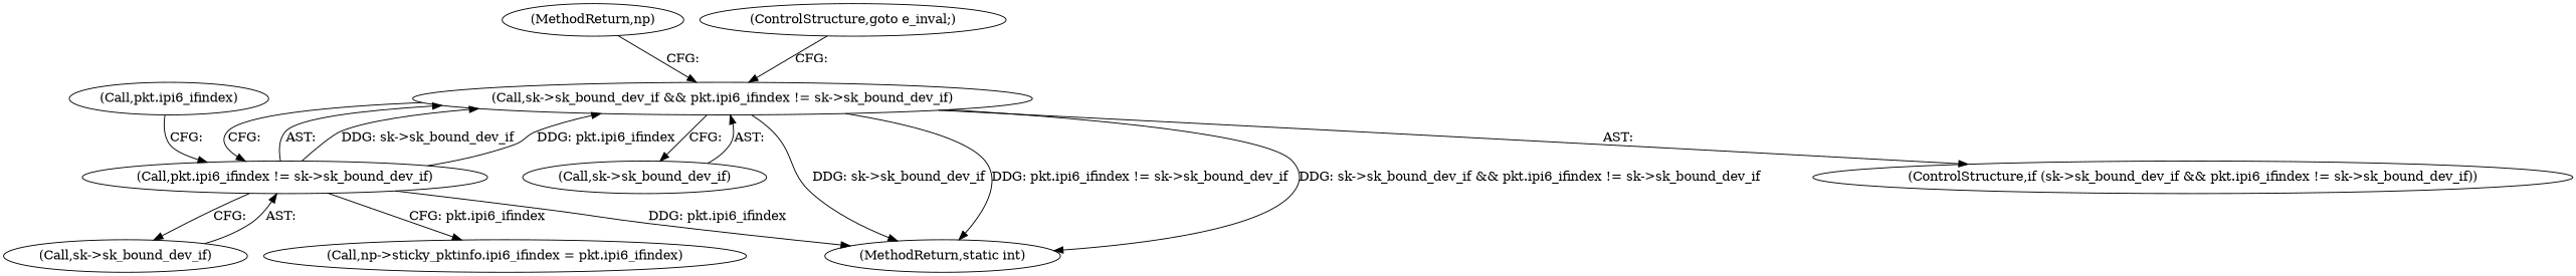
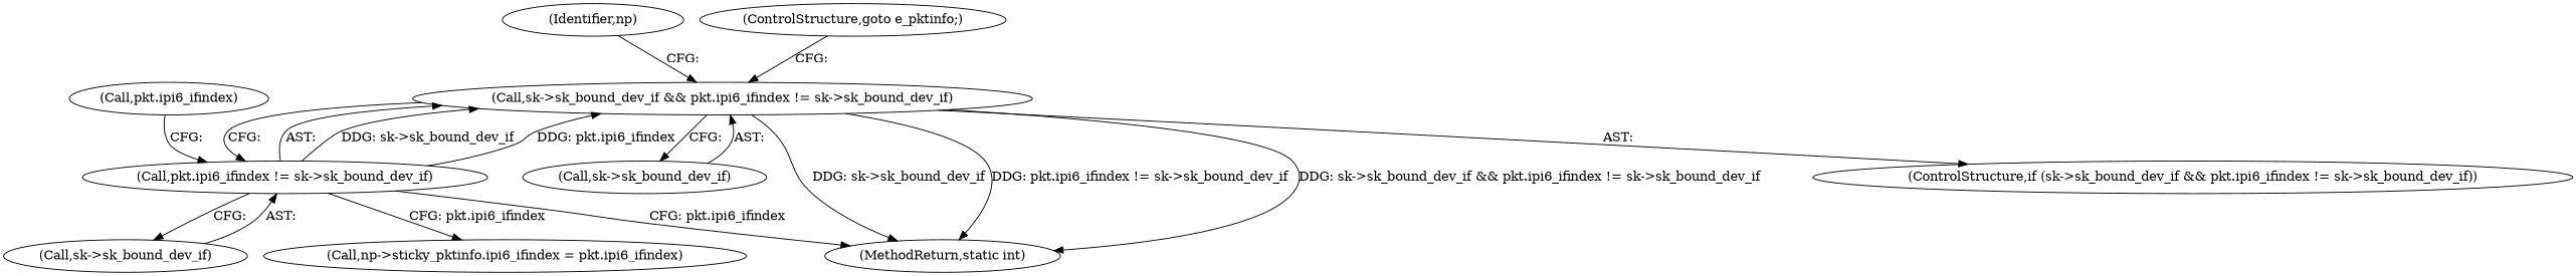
  digraph {
    n1 [label="(Call,sk->sk_bound_dev_if && pkt.ipi6_ifindex != sk->sk_bound_dev_if)"]
    n2 [label="(Call,pkt.ipi6_ifindex != sk->sk_bound_dev_if)"]
    n3 [label="(Call,sk->sk_bound_dev_if)"]
    n4 [label="(MethodReturn,static int)"]
    n5 [label="(ControlStructure,if (sk->sk_bound_dev_if && pkt.ipi6_ifindex != sk->sk_bound_dev_if))"]
    n6 [label="(Call,sk->sk_bound_dev_if)"]
    n7 [label="(Call,np->sticky_pktinfo.ipi6_ifindex = pkt.ipi6_ifindex)"]
-   n8 [label="(MethodReturn,np)"]
+   n8 [label="(Identifier,np)"]
    n9 [label="(Call,pkt.ipi6_ifindex)"]
-   n10 [label="(ControlStructure,goto e_inval;)"]
+   n10 [label="(ControlStructure,goto e_pktinfo;)"]
    n1 -> n2 [label="CFG: "]
    n1 -> n3 [label="CFG: "]
    n1 -> n4 [label="DDG: sk->sk_bound_dev_if"]
    n1 -> n4 [label="DDG: pkt.ipi6_ifindex != sk->sk_bound_dev_if"]
    n1 -> n4 [label="DDG: sk->sk_bound_dev_if && pkt.ipi6_ifindex != sk->sk_bound_dev_if"]
    n1 -> n5 [label="AST: "]
    n2 -> n1 [label="AST: "]
    n2 -> n1 [label="DDG: sk->sk_bound_dev_if"]
    n2 -> n1 [label="DDG: pkt.ipi6_ifindex"]
-   n2 -> n4 [label="DDG: pkt.ipi6_ifindex"]
+   n2 -> n4 [label="CFG: pkt.ipi6_ifindex"]
    n2 -> n6 [label="CFG: "]
    n2 -> n7 [label="CFG: pkt.ipi6_ifindex"]
    n3 -> n1 [label="AST: "]
    n6 -> n2 [label="AST: "]
    n8 -> n1 [label="CFG: "]
    n9 -> n2 [label="CFG: "]
    n10 -> n1 [label="CFG: "]
  }
